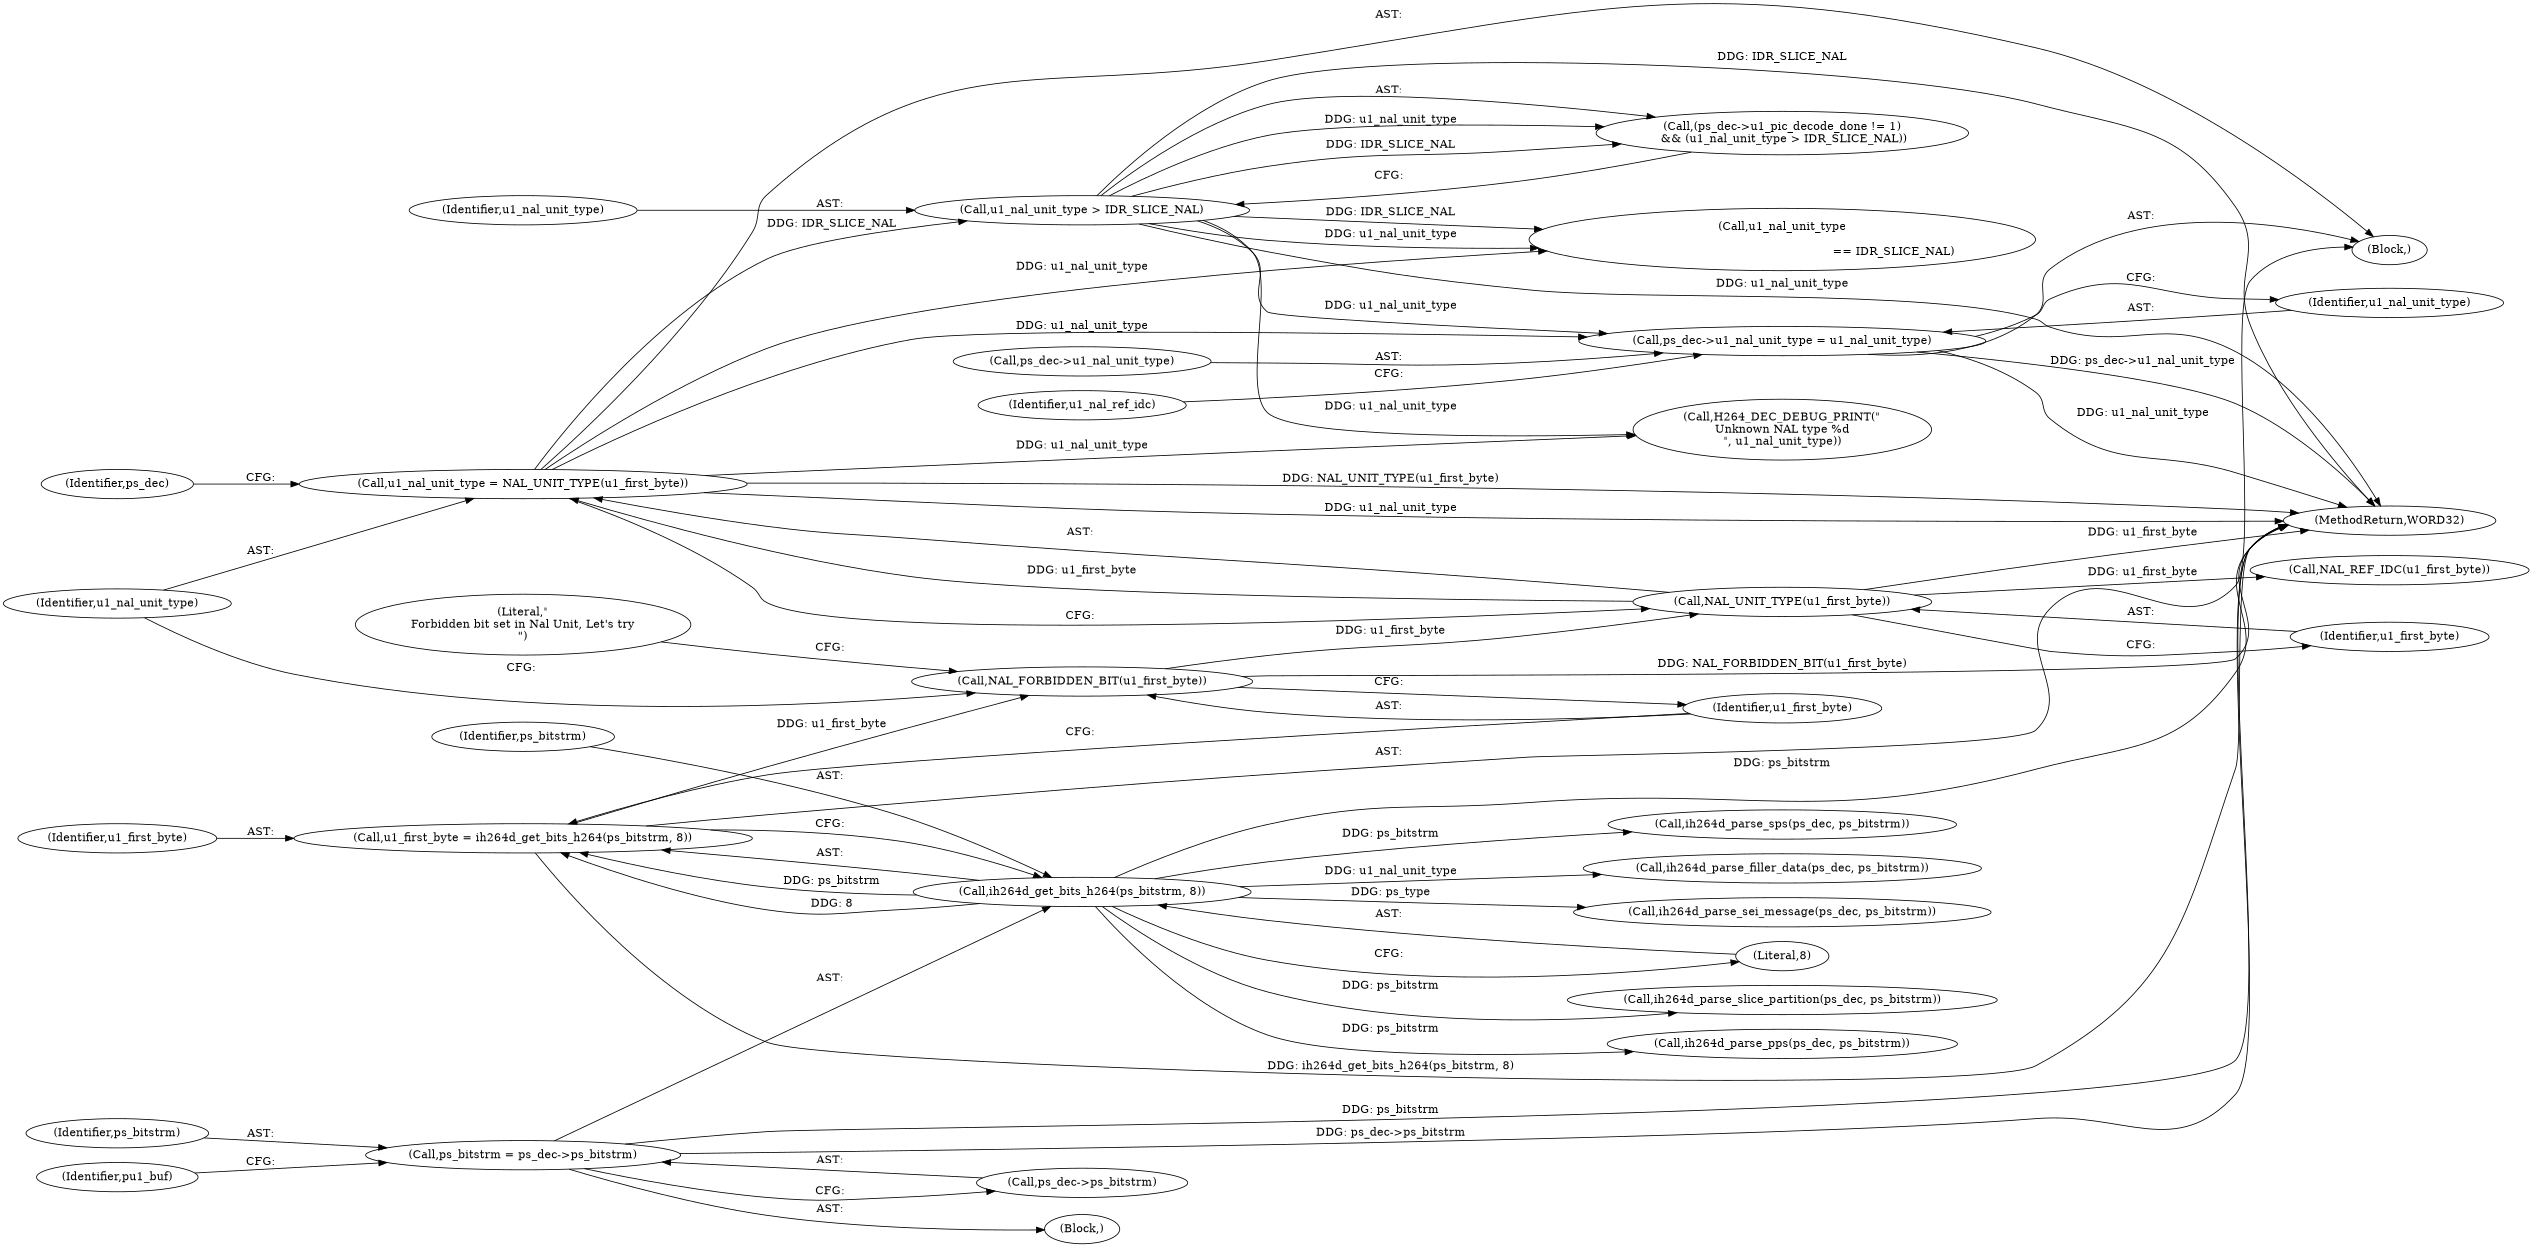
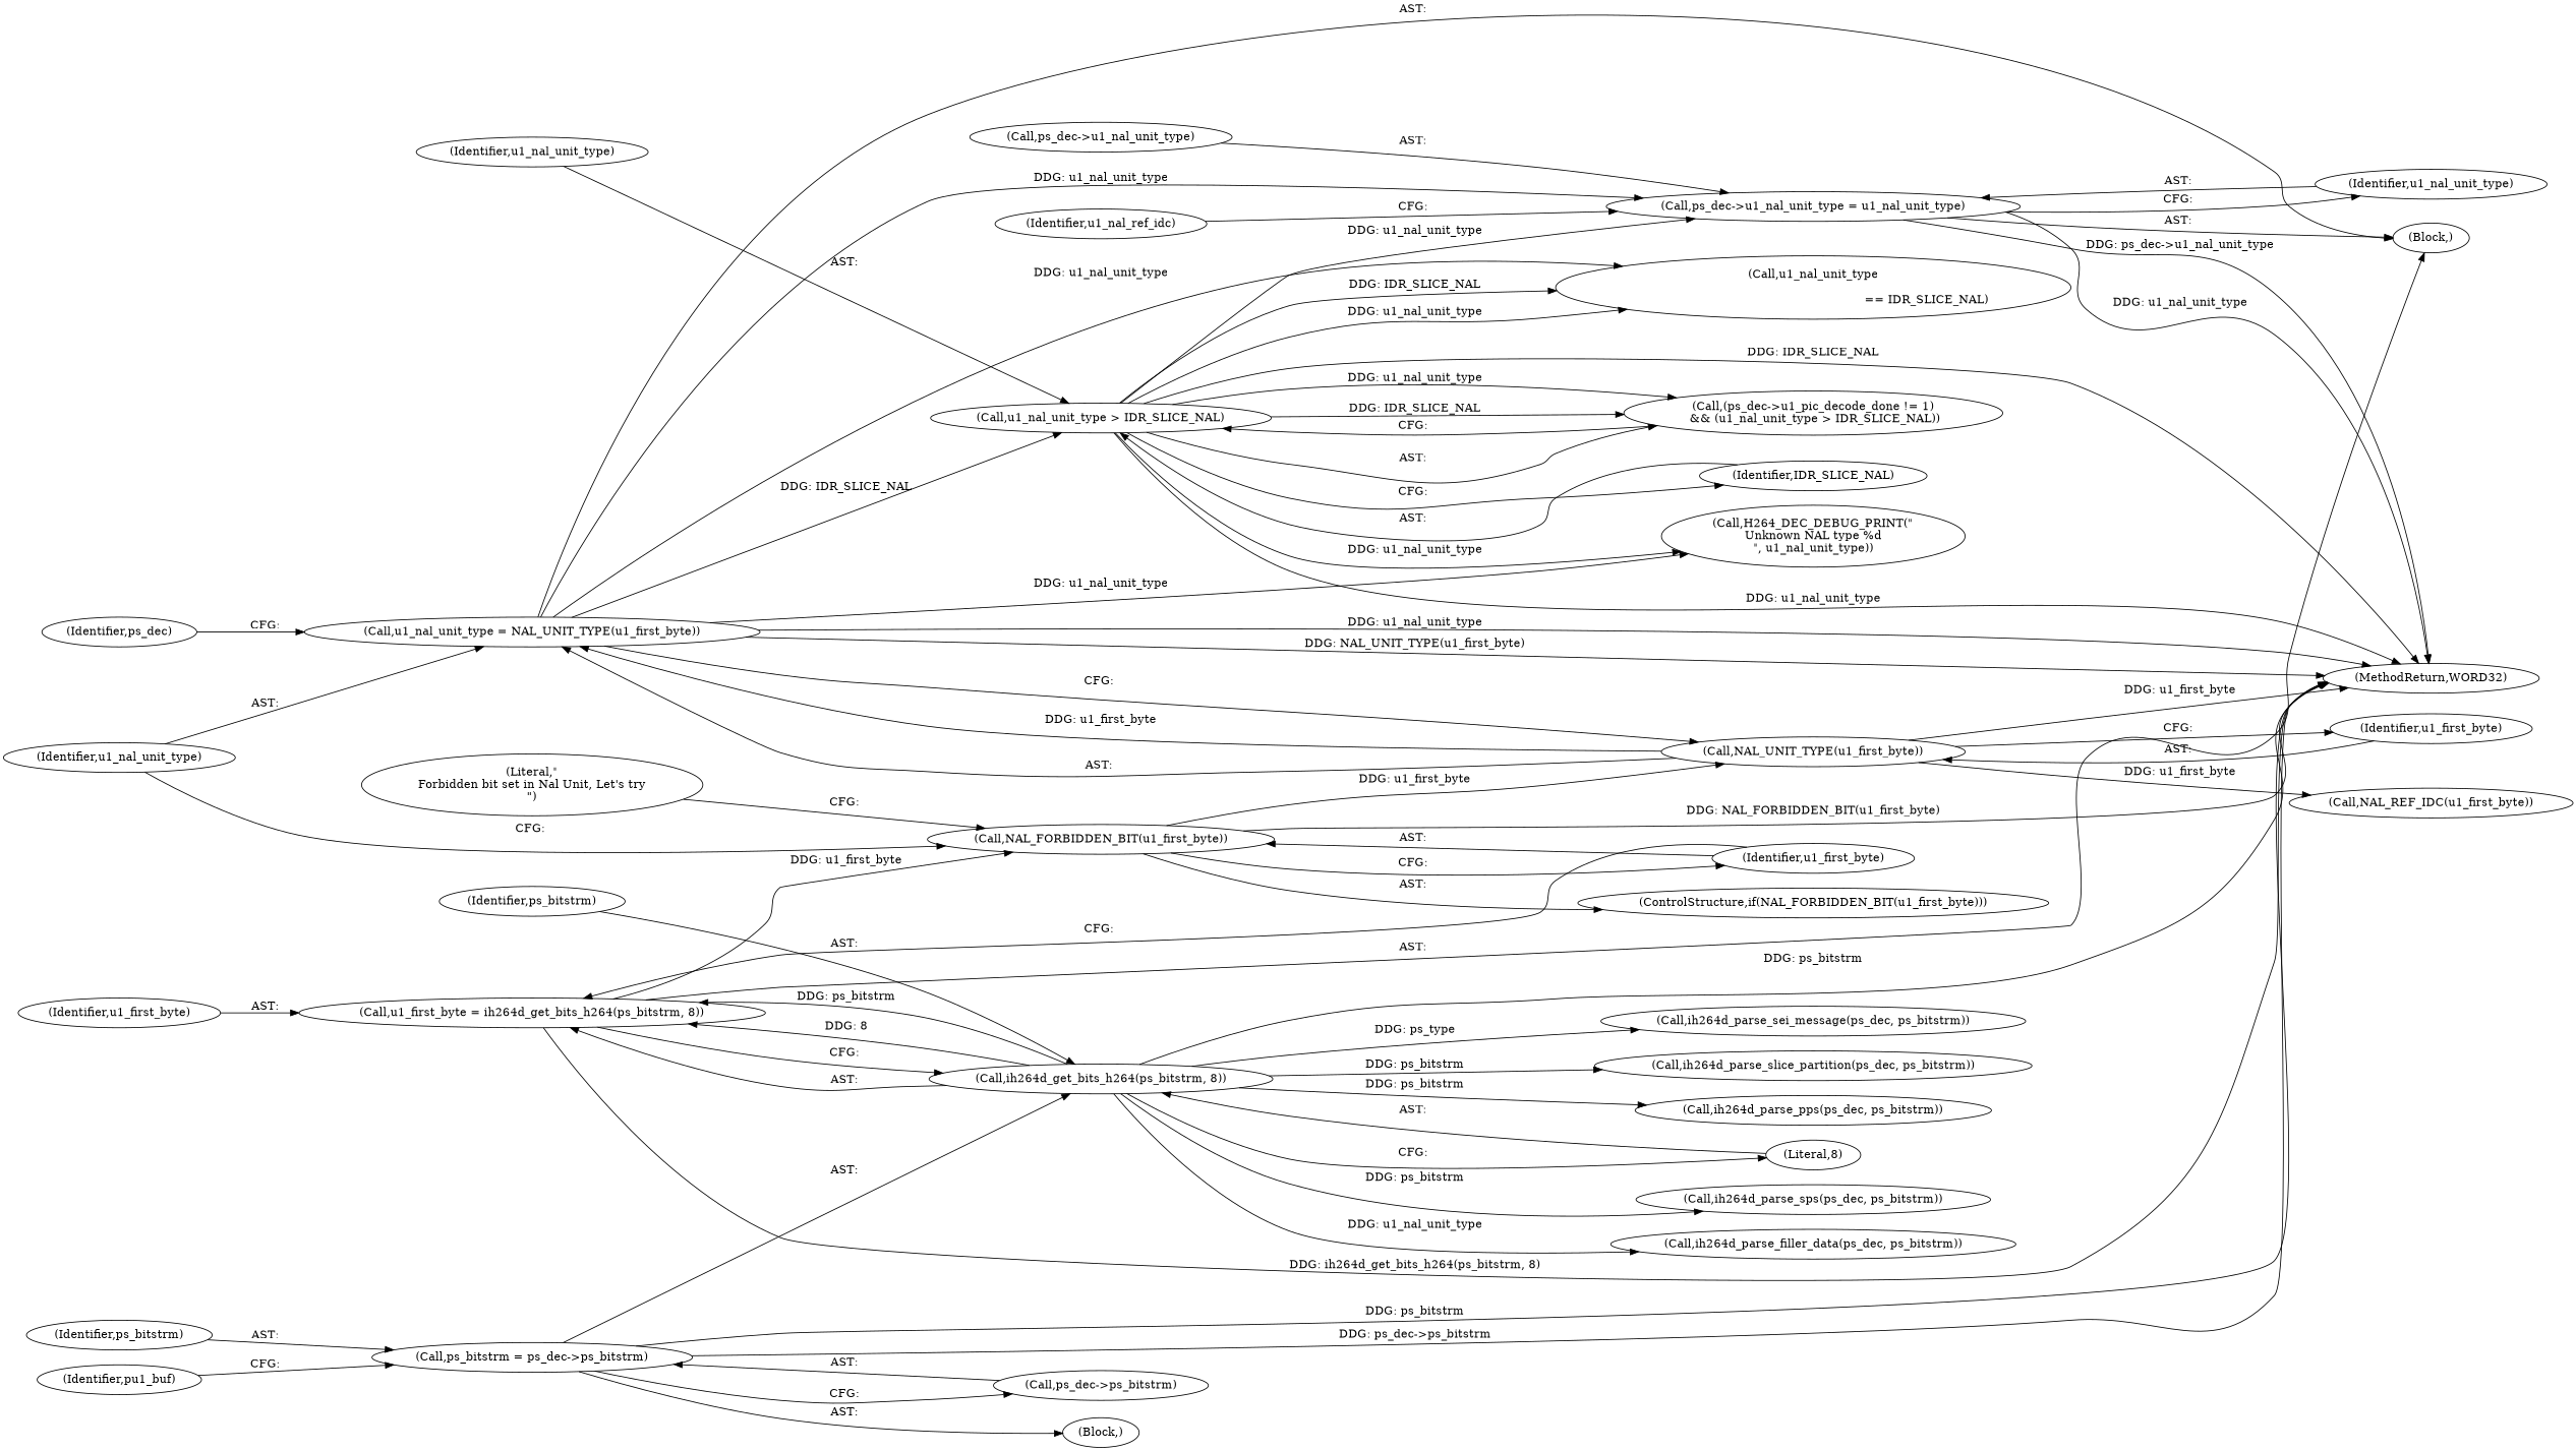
  digraph {
    rankdir=LR
    n1 [label="(Call,ps_dec->u1_nal_unit_type = u1_nal_unit_type)"]
    n2 [label="(Identifier,u1_nal_unit_type)"]
    n3 [label="(MethodReturn,WORD32)"]
    n4 [label="(Block,)"]
    n5 [label="(Call,u1_nal_unit_type = NAL_UNIT_TYPE(u1_first_byte))"]
    n6 [label="(Call,NAL_UNIT_TYPE(u1_first_byte))"]
    n7 [label="(Call,u1_nal_unit_type > IDR_SLICE_NAL)"]
    n8 [label="(Call,u1_nal_unit_type\n\n                                                             == IDR_SLICE_NAL)"]
    n9 [label="(Call,H264_DEC_DEBUG_PRINT(\"\nUnknown NAL type %d\n\", u1_nal_unit_type))"]
    n10 [label="(Call,NAL_REF_IDC(u1_first_byte))"]
    n11 [label="(Identifier,u1_first_byte)"]
    n12 [label="(Call,(ps_dec->u1_pic_decode_done != 1)\n && (u1_nal_unit_type > IDR_SLICE_NAL))"]
+   n13 [label="(Identifier,IDR_SLICE_NAL)"]
    n14 [label="(Call,NAL_FORBIDDEN_BIT(u1_first_byte))"]
+   n15 [label="(ControlStructure,if(NAL_FORBIDDEN_BIT(u1_first_byte)))"]
    n16 [label="(Identifier,u1_first_byte)"]
    n17 [label="(Call,u1_first_byte = ih264d_get_bits_h264(ps_bitstrm, 8))"]
    n18 [label="(Call,ih264d_get_bits_h264(ps_bitstrm, 8))"]
    n19 [label="(Call,ih264d_parse_sei_message(ps_dec, ps_bitstrm))"]
    n20 [label="(Call,ih264d_parse_slice_partition(ps_dec, ps_bitstrm))"]
    n21 [label="(Call,ih264d_parse_pps(ps_dec, ps_bitstrm))"]
    n22 [label="(Literal,8)"]
    n23 [label="(Call,ih264d_parse_sps(ps_dec, ps_bitstrm))"]
    n24 [label="(Call,ih264d_parse_filler_data(ps_dec, ps_bitstrm))"]
    n25 [label="(Call,ps_bitstrm = ps_dec->ps_bitstrm)"]
    n26 [label="(Call,ps_dec->ps_bitstrm)"]
    n27 [label="(Block,)"]
    n28 [label="(Identifier,u1_nal_unit_type)"]
    n29 [label="(Call,ps_dec->u1_nal_unit_type)"]
    n30 [label="(Identifier,ps_bitstrm)"]
    n31 [label="(Identifier,ps_dec)"]
    n32 [label="(Identifier,u1_first_byte)"]
    n33 [label="(Identifier,ps_bitstrm)"]
    n34 [label="(Identifier,pu1_buf)"]
    n35 [label="(Identifier,u1_nal_unit_type)"]
    n36 [label="(Literal,\"\nForbidden bit set in Nal Unit, Let's try\n\")"]
    n37 [label="(Identifier,u1_nal_ref_idc)"]
    n1 -> n2 [label="CFG: "]
    n1 -> n3 [label="DDG: ps_dec->u1_nal_unit_type"]
    n1 -> n3 [label="DDG: u1_nal_unit_type"]
    n1 -> n4 [label="AST: "]
    n2 -> n1 [label="AST: "]
    n5 -> n1 [label="DDG: u1_nal_unit_type"]
    n5 -> n3 [label="DDG: u1_nal_unit_type"]
    n5 -> n3 [label="DDG: NAL_UNIT_TYPE(u1_first_byte)"]
    n5 -> n4 [label="AST: "]
    n5 -> n6 [label="CFG: "]
    n5 -> n7 [label="DDG: IDR_SLICE_NAL"]
    n5 -> n8 [label="DDG: u1_nal_unit_type"]
    n5 -> n9 [label="DDG: u1_nal_unit_type"]
    n6 -> n3 [label="DDG: u1_first_byte"]
    n6 -> n5 [label="AST: "]
    n6 -> n5 [label="DDG: u1_first_byte"]
    n6 -> n10 [label="DDG: u1_first_byte"]
    n6 -> n11 [label="CFG: "]
    n7 -> n1 [label="DDG: u1_nal_unit_type"]
    n7 -> n3 [label="DDG: IDR_SLICE_NAL"]
    n7 -> n3 [label="DDG: u1_nal_unit_type"]
    n7 -> n8 [label="DDG: u1_nal_unit_type"]
    n7 -> n8 [label="DDG: IDR_SLICE_NAL"]
    n7 -> n9 [label="DDG: u1_nal_unit_type"]
    n7 -> n12 [label="AST: "]
    n7 -> n12 [label="DDG: u1_nal_unit_type"]
    n7 -> n12 [label="DDG: IDR_SLICE_NAL"]
+   n7 -> n13 [label="CFG: "]
    n11 -> n6 [label="AST: "]
    n12 -> n7 [label="CFG: "]
+   n13 -> n7 [label="AST: "]
    n14 -> n3 [label="DDG: NAL_FORBIDDEN_BIT(u1_first_byte)"]
    n14 -> n6 [label="DDG: u1_first_byte"]
+   n14 -> n15 [label="AST: "]
    n14 -> n16 [label="CFG: "]
    n16 -> n14 [label="AST: "]
    n16 -> n17 [label="CFG: "]
    n17 -> n3 [label="DDG: ih264d_get_bits_h264(ps_bitstrm, 8)"]
    n17 -> n4 [label="AST: "]
    n17 -> n14 [label="DDG: u1_first_byte"]
    n17 -> n18 [label="CFG: "]
    n18 -> n3 [label="DDG: ps_bitstrm"]
    n18 -> n17 [label="AST: "]
    n18 -> n17 [label="DDG: ps_bitstrm"]
    n18 -> n17 [label="DDG: 8"]
    n18 -> n19 [label="DDG: ps_type"]
    n18 -> n20 [label="DDG: ps_bitstrm"]
    n18 -> n21 [label="DDG: ps_bitstrm"]
    n18 -> n22 [label="CFG: "]
    n18 -> n23 [label="DDG: ps_bitstrm"]
    n18 -> n24 [label="DDG: u1_nal_unit_type"]
    n22 -> n18 [label="AST: "]
    n25 -> n3 [label="DDG: ps_bitstrm"]
    n25 -> n3 [label="DDG: ps_dec->ps_bitstrm"]
    n25 -> n18 [label="AST: "]
    n25 -> n26 [label="CFG: "]
    n25 -> n27 [label="AST: "]
    n26 -> n25 [label="AST: "]
    n28 -> n7 [label="AST: "]
    n29 -> n1 [label="AST: "]
    n30 -> n25 [label="AST: "]
    n31 -> n5 [label="CFG: "]
    n32 -> n17 [label="AST: "]
    n33 -> n18 [label="AST: "]
    n34 -> n25 [label="CFG: "]
    n35 -> n5 [label="AST: "]
    n35 -> n14 [label="CFG: "]
    n36 -> n14 [label="CFG: "]
    n37 -> n1 [label="CFG: "]
  }
